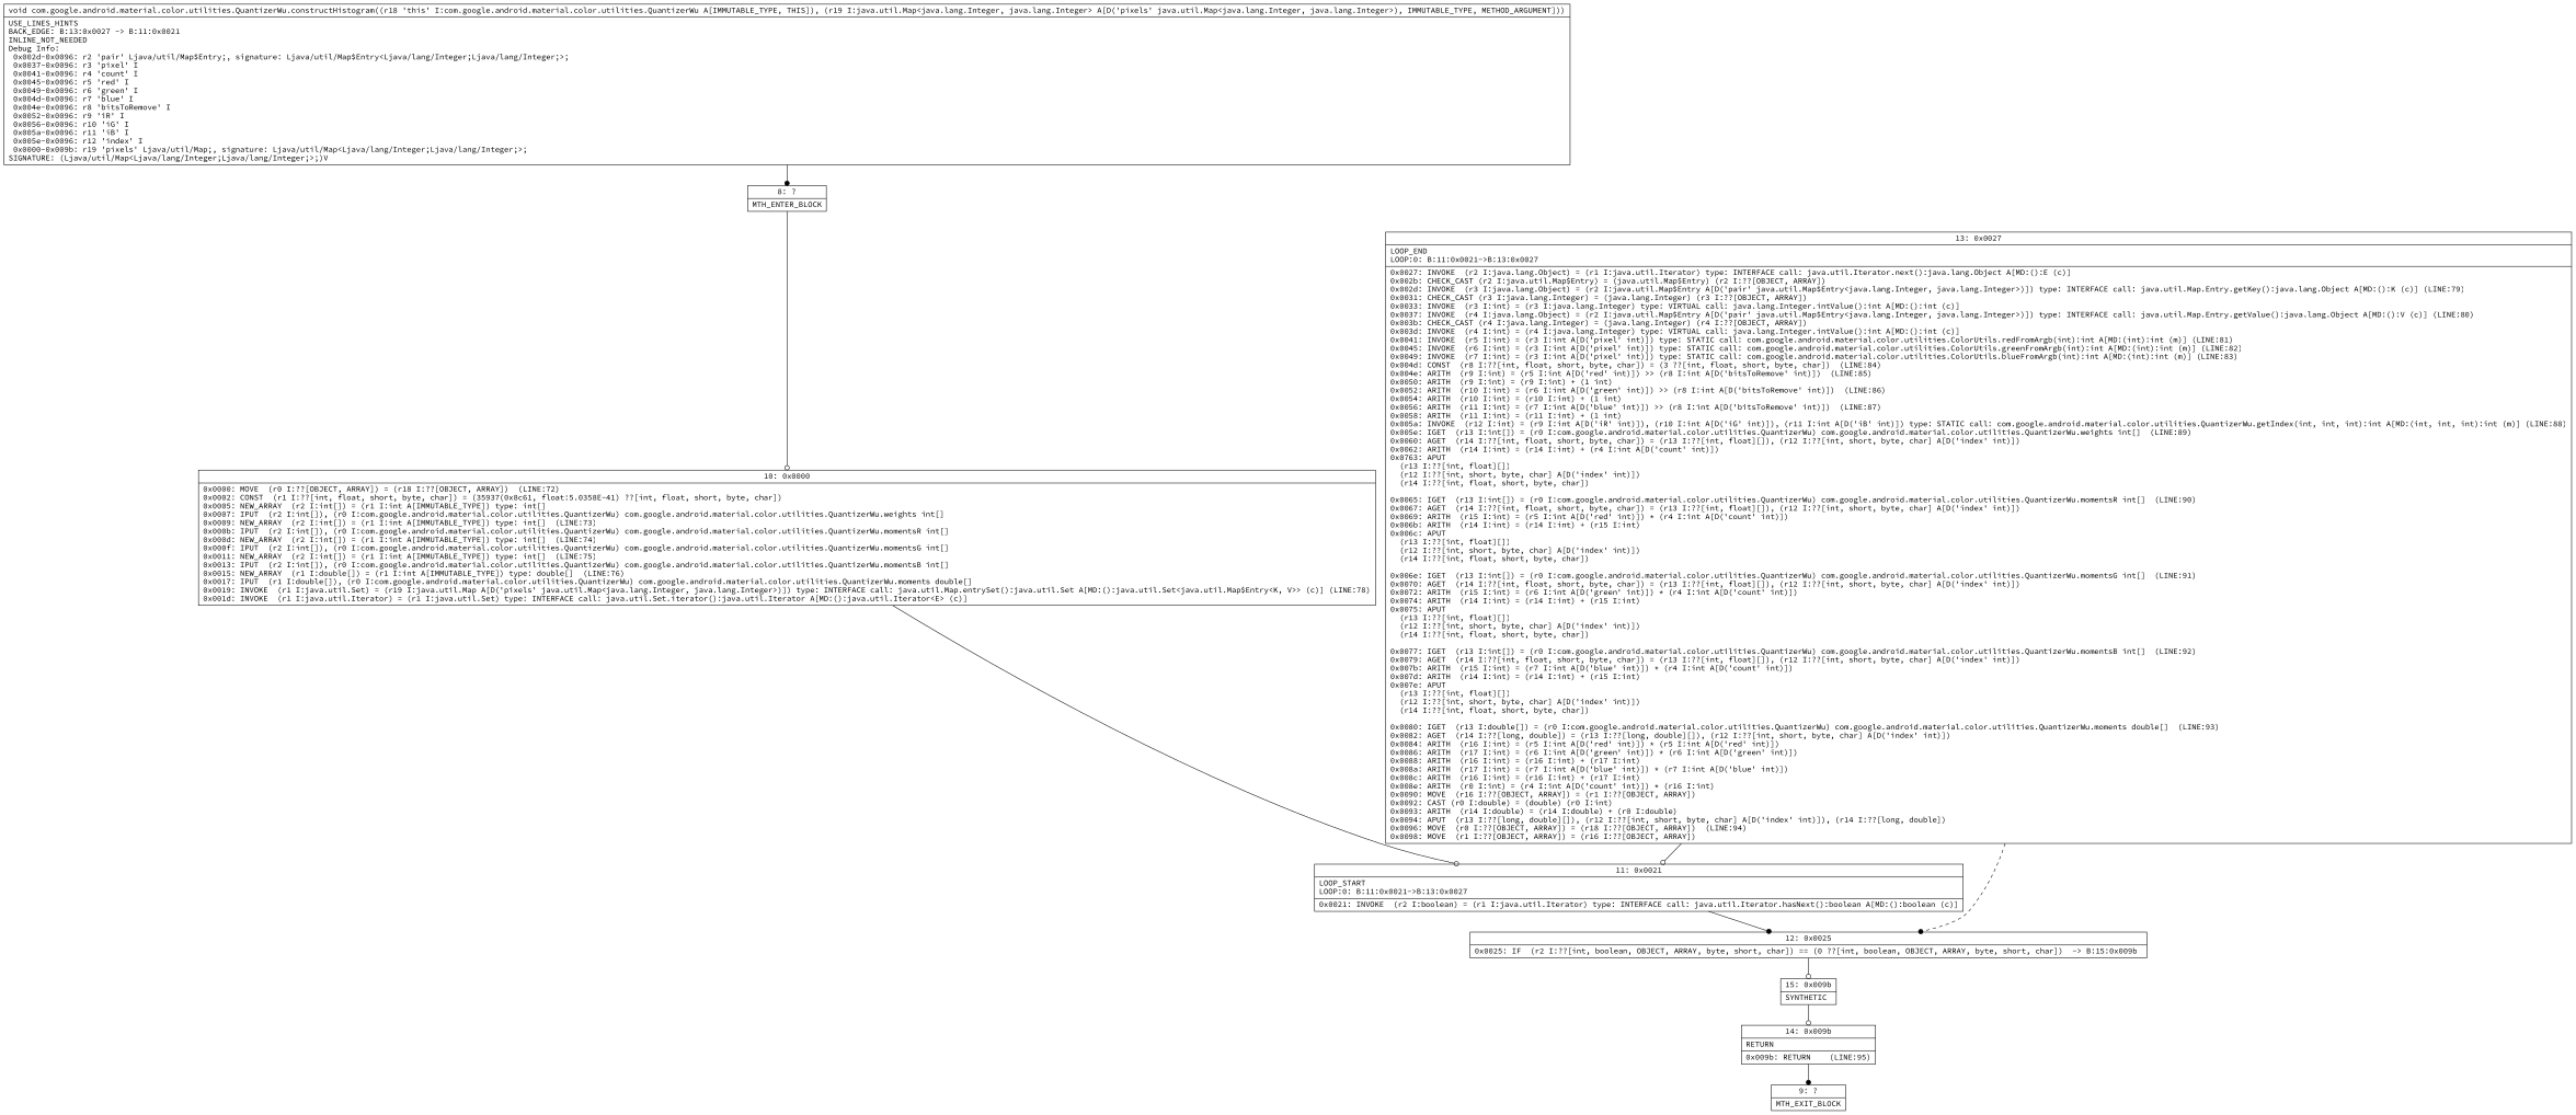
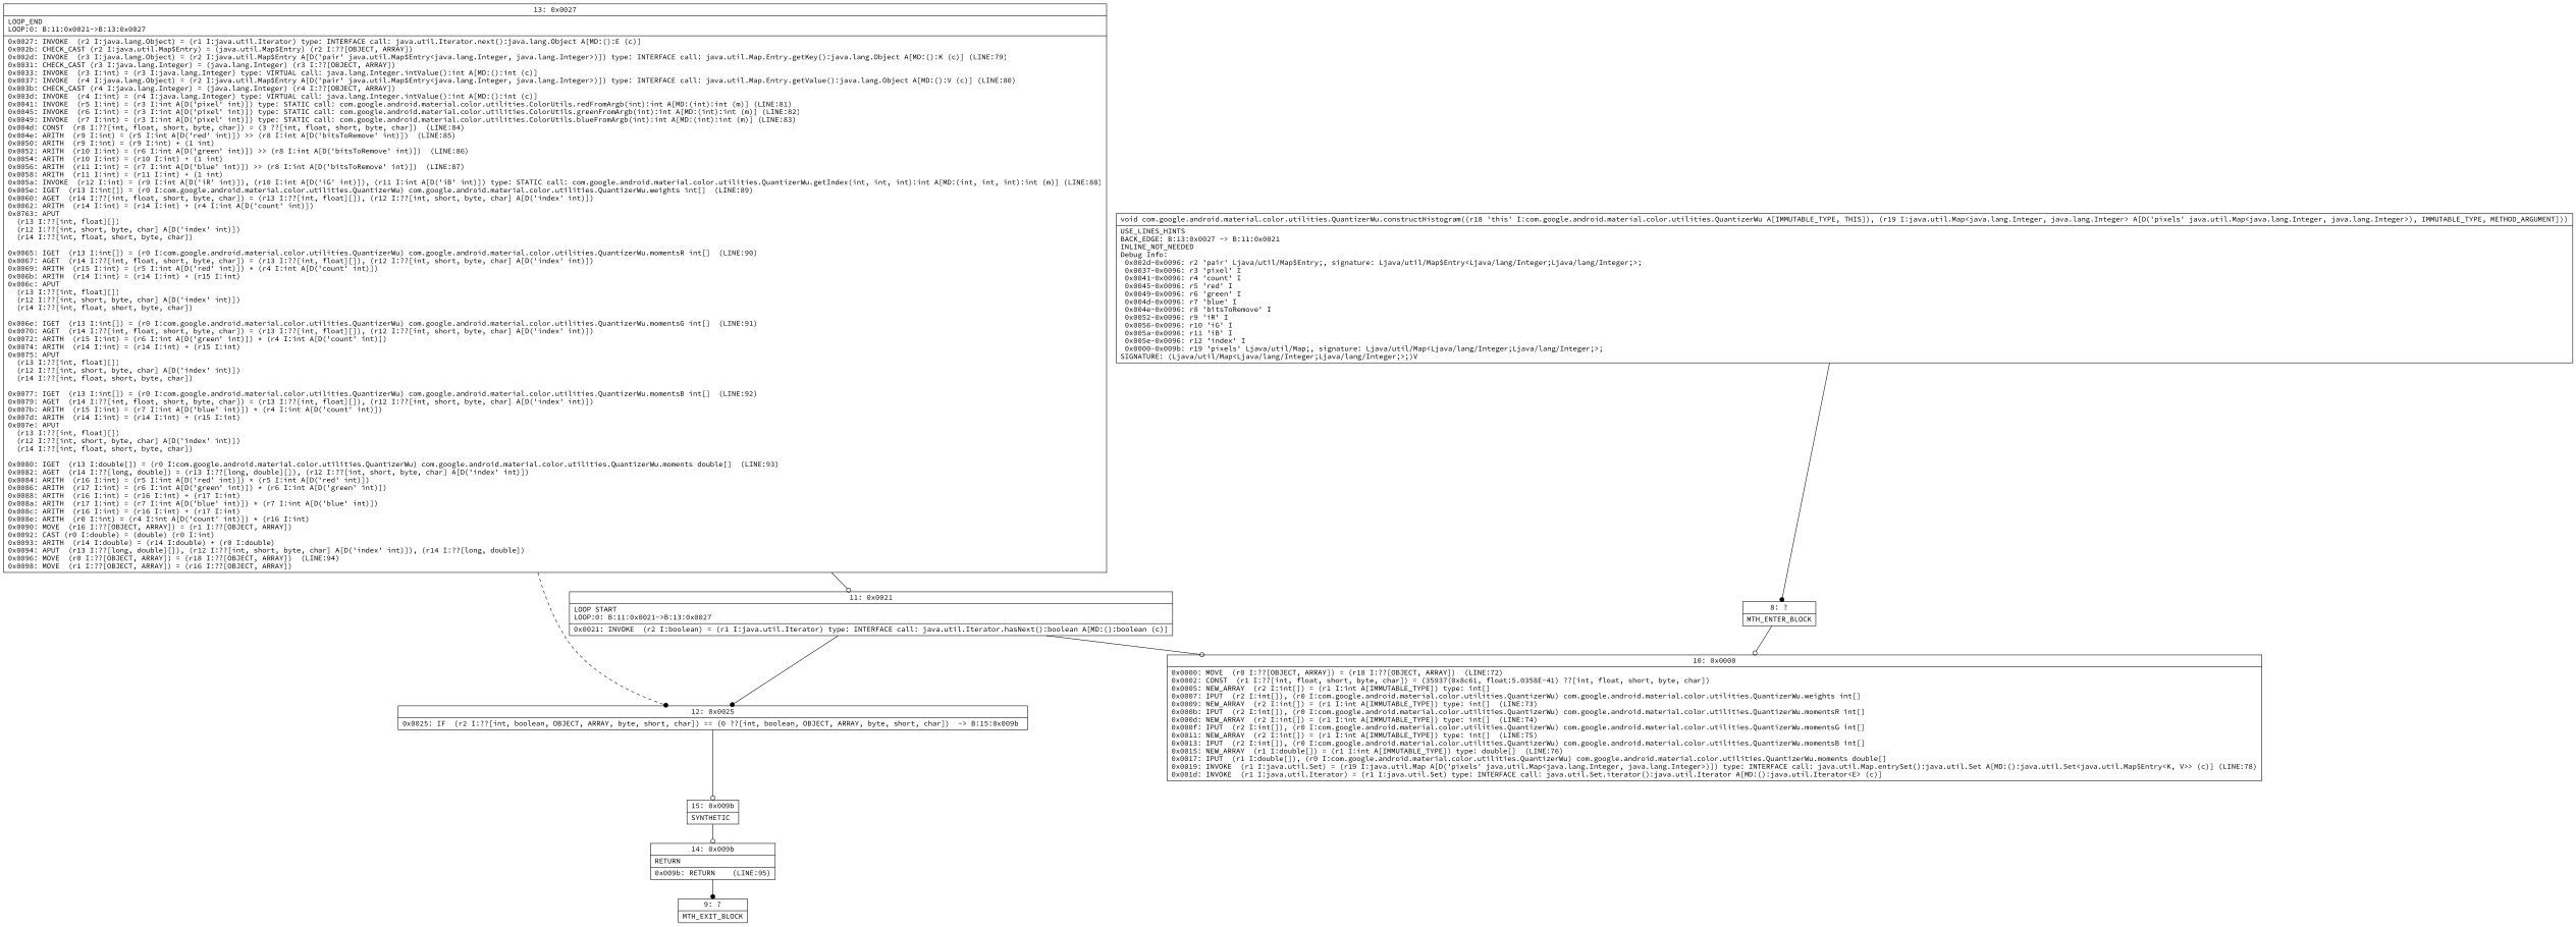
  digraph {
    fontname="Source Code Pro"
    node [fontname="Source Code Pro" shape=record]
    edge [arrowhead=odot fontname="Source Code Pro"]
    n1 [label="{8\:\ ?|MTH_ENTER_BLOCK\l}"]
    n2 [label="{10\:\ 0x0000|0x0000: MOVE  (r0 I:??[OBJECT, ARRAY]) = (r18 I:??[OBJECT, ARRAY])  (LINE:72)\l0x0002: CONST  (r1 I:??[int, float, short, byte, char]) = (35937(0x8c61, float:5.0358E\-41) ??[int, float, short, byte, char]) \l0x0005: NEW_ARRAY  (r2 I:int[]) = (r1 I:int A[IMMUTABLE_TYPE]) type: int[] \l0x0007: IPUT  (r2 I:int[]), (r0 I:com.google.android.material.color.utilities.QuantizerWu) com.google.android.material.color.utilities.QuantizerWu.weights int[] \l0x0009: NEW_ARRAY  (r2 I:int[]) = (r1 I:int A[IMMUTABLE_TYPE]) type: int[]  (LINE:73)\l0x000b: IPUT  (r2 I:int[]), (r0 I:com.google.android.material.color.utilities.QuantizerWu) com.google.android.material.color.utilities.QuantizerWu.momentsR int[] \l0x000d: NEW_ARRAY  (r2 I:int[]) = (r1 I:int A[IMMUTABLE_TYPE]) type: int[]  (LINE:74)\l0x000f: IPUT  (r2 I:int[]), (r0 I:com.google.android.material.color.utilities.QuantizerWu) com.google.android.material.color.utilities.QuantizerWu.momentsG int[] \l0x0011: NEW_ARRAY  (r2 I:int[]) = (r1 I:int A[IMMUTABLE_TYPE]) type: int[]  (LINE:75)\l0x0013: IPUT  (r2 I:int[]), (r0 I:com.google.android.material.color.utilities.QuantizerWu) com.google.android.material.color.utilities.QuantizerWu.momentsB int[] \l0x0015: NEW_ARRAY  (r1 I:double[]) = (r1 I:int A[IMMUTABLE_TYPE]) type: double[]  (LINE:76)\l0x0017: IPUT  (r1 I:double[]), (r0 I:com.google.android.material.color.utilities.QuantizerWu) com.google.android.material.color.utilities.QuantizerWu.moments double[] \l0x0019: INVOKE  (r1 I:java.util.Set) = (r19 I:java.util.Map A[D('pixels' java.util.Map\<java.lang.Integer, java.lang.Integer\>)]) type: INTERFACE call: java.util.Map.entrySet():java.util.Set A[MD:():java.util.Set\<java.util.Map$Entry\<K, V\>\> (c)] (LINE:78)\l0x001d: INVOKE  (r1 I:java.util.Iterator) = (r1 I:java.util.Set) type: INTERFACE call: java.util.Set.iterator():java.util.Iterator A[MD:():java.util.Iterator\<E\> (c)]\l}"]
    n3 [label="{11\:\ 0x0021|LOOP_START\lLOOP:0: B:11:0x0021\-\>B:13:0x0027\l|0x0021: INVOKE  (r2 I:boolean) = (r1 I:java.util.Iterator) type: INTERFACE call: java.util.Iterator.hasNext():boolean A[MD:():boolean (c)]\l}"]
    n4 [label="{12\:\ 0x0025|0x0025: IF  (r2 I:??[int, boolean, OBJECT, ARRAY, byte, short, char]) == (0 ??[int, boolean, OBJECT, ARRAY, byte, short, char])  \-\> B:15:0x009b \l}"]
    n5 [label="{15\:\ 0x009b|SYNTHETIC\l}"]
    n6 [label="{13\:\ 0x0027|LOOP_END\lLOOP:0: B:11:0x0021\-\>B:13:0x0027\l|0x0027: INVOKE  (r2 I:java.lang.Object) = (r1 I:java.util.Iterator) type: INTERFACE call: java.util.Iterator.next():java.lang.Object A[MD:():E (c)]\l0x002b: CHECK_CAST (r2 I:java.util.Map$Entry) = (java.util.Map$Entry) (r2 I:??[OBJECT, ARRAY]) \l0x002d: INVOKE  (r3 I:java.lang.Object) = (r2 I:java.util.Map$Entry A[D('pair' java.util.Map$Entry\<java.lang.Integer, java.lang.Integer\>)]) type: INTERFACE call: java.util.Map.Entry.getKey():java.lang.Object A[MD:():K (c)] (LINE:79)\l0x0031: CHECK_CAST (r3 I:java.lang.Integer) = (java.lang.Integer) (r3 I:??[OBJECT, ARRAY]) \l0x0033: INVOKE  (r3 I:int) = (r3 I:java.lang.Integer) type: VIRTUAL call: java.lang.Integer.intValue():int A[MD:():int (c)]\l0x0037: INVOKE  (r4 I:java.lang.Object) = (r2 I:java.util.Map$Entry A[D('pair' java.util.Map$Entry\<java.lang.Integer, java.lang.Integer\>)]) type: INTERFACE call: java.util.Map.Entry.getValue():java.lang.Object A[MD:():V (c)] (LINE:80)\l0x003b: CHECK_CAST (r4 I:java.lang.Integer) = (java.lang.Integer) (r4 I:??[OBJECT, ARRAY]) \l0x003d: INVOKE  (r4 I:int) = (r4 I:java.lang.Integer) type: VIRTUAL call: java.lang.Integer.intValue():int A[MD:():int (c)]\l0x0041: INVOKE  (r5 I:int) = (r3 I:int A[D('pixel' int)]) type: STATIC call: com.google.android.material.color.utilities.ColorUtils.redFromArgb(int):int A[MD:(int):int (m)] (LINE:81)\l0x0045: INVOKE  (r6 I:int) = (r3 I:int A[D('pixel' int)]) type: STATIC call: com.google.android.material.color.utilities.ColorUtils.greenFromArgb(int):int A[MD:(int):int (m)] (LINE:82)\l0x0049: INVOKE  (r7 I:int) = (r3 I:int A[D('pixel' int)]) type: STATIC call: com.google.android.material.color.utilities.ColorUtils.blueFromArgb(int):int A[MD:(int):int (m)] (LINE:83)\l0x004d: CONST  (r8 I:??[int, float, short, byte, char]) = (3 ??[int, float, short, byte, char])  (LINE:84)\l0x004e: ARITH  (r9 I:int) = (r5 I:int A[D('red' int)]) \>\> (r8 I:int A[D('bitsToRemove' int)])  (LINE:85)\l0x0050: ARITH  (r9 I:int) = (r9 I:int) + (1 int) \l0x0052: ARITH  (r10 I:int) = (r6 I:int A[D('green' int)]) \>\> (r8 I:int A[D('bitsToRemove' int)])  (LINE:86)\l0x0054: ARITH  (r10 I:int) = (r10 I:int) + (1 int) \l0x0056: ARITH  (r11 I:int) = (r7 I:int A[D('blue' int)]) \>\> (r8 I:int A[D('bitsToRemove' int)])  (LINE:87)\l0x0058: ARITH  (r11 I:int) = (r11 I:int) + (1 int) \l0x005a: INVOKE  (r12 I:int) = (r9 I:int A[D('iR' int)]), (r10 I:int A[D('iG' int)]), (r11 I:int A[D('iB' int)]) type: STATIC call: com.google.android.material.color.utilities.QuantizerWu.getIndex(int, int, int):int A[MD:(int, int, int):int (m)] (LINE:88)\l0x005e: IGET  (r13 I:int[]) = (r0 I:com.google.android.material.color.utilities.QuantizerWu) com.google.android.material.color.utilities.QuantizerWu.weights int[]  (LINE:89)\l0x0060: AGET  (r14 I:??[int, float, short, byte, char]) = (r13 I:??[int, float][]), (r12 I:??[int, short, byte, char] A[D('index' int)]) \l0x0062: ARITH  (r14 I:int) = (r14 I:int) + (r4 I:int A[D('count' int)]) \l0x0763: APUT  \l  (r13 I:??[int, float][])\l  (r12 I:??[int, short, byte, char] A[D('index' int)])\l  (r14 I:??[int, float, short, byte, char])\l \l0x0065: IGET  (r13 I:int[]) = (r0 I:com.google.android.material.color.utilities.QuantizerWu) com.google.android.material.color.utilities.QuantizerWu.momentsR int[]  (LINE:90)\l0x0067: AGET  (r14 I:??[int, float, short, byte, char]) = (r13 I:??[int, float][]), (r12 I:??[int, short, byte, char] A[D('index' int)]) \l0x0069: ARITH  (r15 I:int) = (r5 I:int A[D('red' int)]) * (r4 I:int A[D('count' int)]) \l0x006b: ARITH  (r14 I:int) = (r14 I:int) + (r15 I:int) \l0x006c: APUT  \l  (r13 I:??[int, float][])\l  (r12 I:??[int, short, byte, char] A[D('index' int)])\l  (r14 I:??[int, float, short, byte, char])\l \l0x006e: IGET  (r13 I:int[]) = (r0 I:com.google.android.material.color.utilities.QuantizerWu) com.google.android.material.color.utilities.QuantizerWu.momentsG int[]  (LINE:91)\l0x0070: AGET  (r14 I:??[int, float, short, byte, char]) = (r13 I:??[int, float][]), (r12 I:??[int, short, byte, char] A[D('index' int)]) \l0x0072: ARITH  (r15 I:int) = (r6 I:int A[D('green' int)]) * (r4 I:int A[D('count' int)]) \l0x0074: ARITH  (r14 I:int) = (r14 I:int) + (r15 I:int) \l0x0075: APUT  \l  (r13 I:??[int, float][])\l  (r12 I:??[int, short, byte, char] A[D('index' int)])\l  (r14 I:??[int, float, short, byte, char])\l \l0x0077: IGET  (r13 I:int[]) = (r0 I:com.google.android.material.color.utilities.QuantizerWu) com.google.android.material.color.utilities.QuantizerWu.momentsB int[]  (LINE:92)\l0x0079: AGET  (r14 I:??[int, float, short, byte, char]) = (r13 I:??[int, float][]), (r12 I:??[int, short, byte, char] A[D('index' int)]) \l0x007b: ARITH  (r15 I:int) = (r7 I:int A[D('blue' int)]) * (r4 I:int A[D('count' int)]) \l0x007d: ARITH  (r14 I:int) = (r14 I:int) + (r15 I:int) \l0x007e: APUT  \l  (r13 I:??[int, float][])\l  (r12 I:??[int, short, byte, char] A[D('index' int)])\l  (r14 I:??[int, float, short, byte, char])\l \l0x0080: IGET  (r13 I:double[]) = (r0 I:com.google.android.material.color.utilities.QuantizerWu) com.google.android.material.color.utilities.QuantizerWu.moments double[]  (LINE:93)\l0x0082: AGET  (r14 I:??[long, double]) = (r13 I:??[long, double][]), (r12 I:??[int, short, byte, char] A[D('index' int)]) \l0x0084: ARITH  (r16 I:int) = (r5 I:int A[D('red' int)]) * (r5 I:int A[D('red' int)]) \l0x0086: ARITH  (r17 I:int) = (r6 I:int A[D('green' int)]) * (r6 I:int A[D('green' int)]) \l0x0088: ARITH  (r16 I:int) = (r16 I:int) + (r17 I:int) \l0x008a: ARITH  (r17 I:int) = (r7 I:int A[D('blue' int)]) * (r7 I:int A[D('blue' int)]) \l0x008c: ARITH  (r16 I:int) = (r16 I:int) + (r17 I:int) \l0x008e: ARITH  (r0 I:int) = (r4 I:int A[D('count' int)]) * (r16 I:int) \l0x0090: MOVE  (r16 I:??[OBJECT, ARRAY]) = (r1 I:??[OBJECT, ARRAY]) \l0x0092: CAST (r0 I:double) = (double) (r0 I:int) \l0x0093: ARITH  (r14 I:double) = (r14 I:double) + (r0 I:double) \l0x0094: APUT  (r13 I:??[long, double][]), (r12 I:??[int, short, byte, char] A[D('index' int)]), (r14 I:??[long, double]) \l0x0096: MOVE  (r0 I:??[OBJECT, ARRAY]) = (r18 I:??[OBJECT, ARRAY])  (LINE:94)\l0x0098: MOVE  (r1 I:??[OBJECT, ARRAY]) = (r16 I:??[OBJECT, ARRAY]) \l}"]
    n7 [label="{14\:\ 0x009b|RETURN\l|0x009b: RETURN    (LINE:95)\l}"]
    n8 [label="{9\:\ ?|MTH_EXIT_BLOCK\l}"]
    n9 [label="{void com.google.android.material.color.utilities.QuantizerWu.constructHistogram((r18 'this' I:com.google.android.material.color.utilities.QuantizerWu A[IMMUTABLE_TYPE, THIS]), (r19 I:java.util.Map\<java.lang.Integer, java.lang.Integer\> A[D('pixels' java.util.Map\<java.lang.Integer, java.lang.Integer\>), IMMUTABLE_TYPE, METHOD_ARGUMENT]))  | USE_LINES_HINTS\lBACK_EDGE: B:13:0x0027 \-\> B:11:0x0021\lINLINE_NOT_NEEDED\lDebug Info:\l  0x002d\-0x0096: r2 'pair' Ljava\/util\/Map$Entry;, signature: Ljava\/util\/Map$Entry\<Ljava\/lang\/Integer;Ljava\/lang\/Integer;\>;\l  0x0037\-0x0096: r3 'pixel' I\l  0x0041\-0x0096: r4 'count' I\l  0x0045\-0x0096: r5 'red' I\l  0x0049\-0x0096: r6 'green' I\l  0x004d\-0x0096: r7 'blue' I\l  0x004e\-0x0096: r8 'bitsToRemove' I\l  0x0052\-0x0096: r9 'iR' I\l  0x0056\-0x0096: r10 'iG' I\l  0x005a\-0x0096: r11 'iB' I\l  0x005e\-0x0096: r12 'index' I\l  0x0000\-0x009b: r19 'pixels' Ljava\/util\/Map;, signature: Ljava\/util\/Map\<Ljava\/lang\/Integer;Ljava\/lang\/Integer;\>;\lSIGNATURE: (Ljava\/util\/Map\<Ljava\/lang\/Integer;Ljava\/lang\/Integer;\>;)V\l}"]
    n1 -> n2
-   n2 -> n3
+   n3 -> n2
    n3 -> n4 [arrowhead=dot]
    n4 -> n5
    n5 -> n7
    n6 -> n3
    n6 -> n4 [arrowhead=dot style=dashed]
    n7 -> n8 [arrowhead=dot]
    n9 -> n1 [arrowhead=dot]
  }
